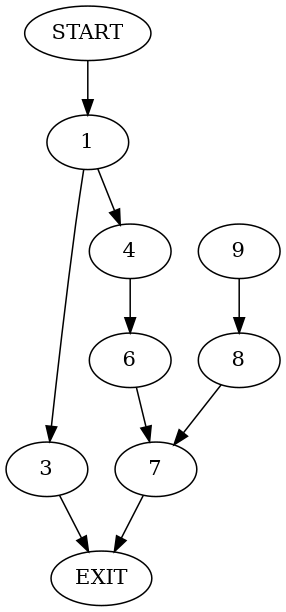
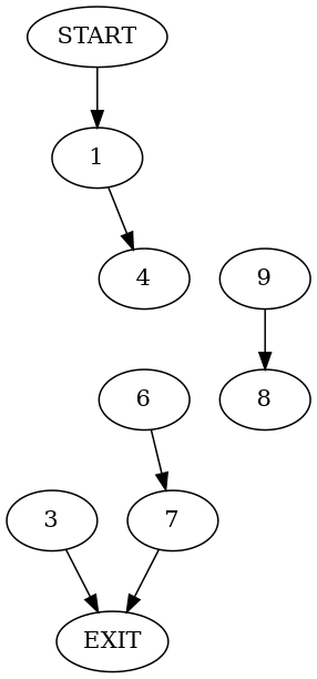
  digraph {
    n1 [label=START]
    1
    3
    4
    n5 [label=EXIT]
    6
    8
    7
    9
    n1 -> 1
-   1 -> 3
    1 -> 4
    3 -> n5
-   4 -> 6
    6 -> 7
-   8 -> 7
    7 -> n5
    9 -> 8
  }
